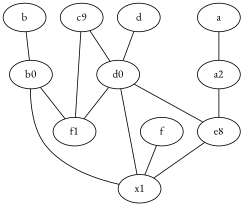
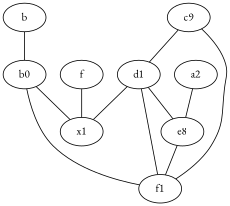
  graph {
    fontname="EB Garamond"
    node [fontname="EB Garamond" labelfontsize=50]
    edge [fontname="EB Garamond"]
    n1 [label=b0]
    b
    x1
    f1
    n5 [label=e8]
    n6 [label=c9]
-   d1 [label=d0]
-   d
+   d1
    f
    n10 [label=a2]
-   a
    n1 -- x1
    n1 -- f1
    b -- n1
-   n5 -- x1
+   n5 -- f1
    n6 -- f1
    n6 -- d1
    d1 -- x1
    d1 -- f1
    d1 -- n5
-   d -- d1
    f -- x1
    n10 -- n5
-   a -- n10
  }
